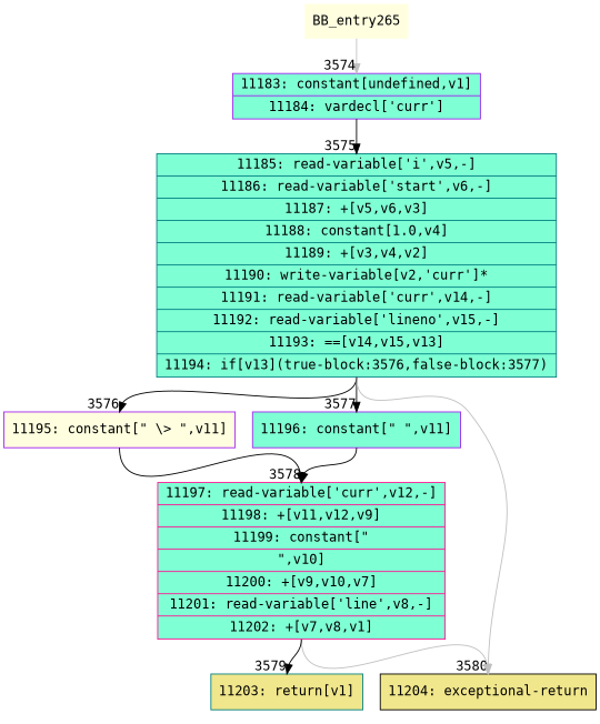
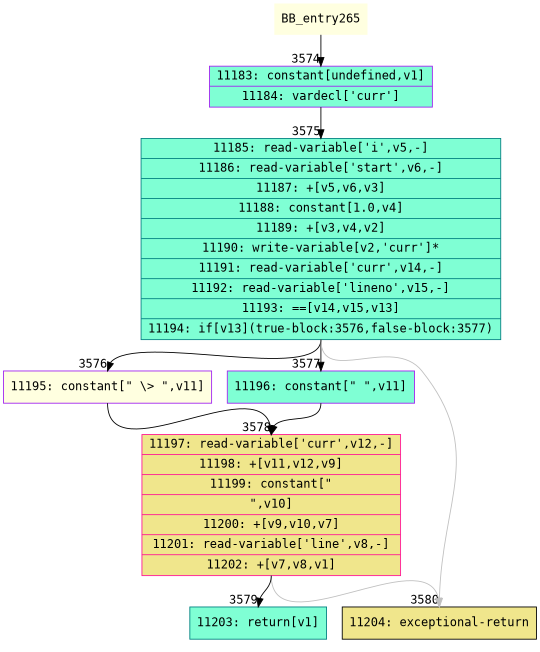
  digraph {
    fontname="DejaVu Sans Mono"
    rankdir=TD
    node [color=teal fillcolor=aquamarine fontname="DejaVu Sans Mono" shape=record style=filled]
    edge [fontname="DejaVu Sans Mono" headport=n tailport=s]
    n1 [fillcolor=lightyellow label=BB_entry265 shape=none]
    n2 [color=purple label="{11183: constant[undefined,v1]|11184: vardecl['curr']}"]
    n3 [label="{11185: read-variable['i',v5,-]|11186: read-variable['start',v6,-]|11187: +[v5,v6,v3]|11188: constant[1.0,v4]|11189: +[v3,v4,v2]|11190: write-variable[v2,'curr']*|11191: read-variable['curr',v14,-]|11192: read-variable['lineno',v15,-]|11193: ==[v14,v15,v13]|11194: if[v13](true-block:3576,false-block:3577)}"]
    n4 [color=purple fillcolor=lightyellow label="{11195: constant[\"  \\\> \",v11]}"]
    n5 [color=purple label="{11196: constant[\"    \",v11]}"]
    n6 [color=black fillcolor=khaki label="{11204: exceptional-return}"]
-   n7 [color=deeppink label="{11197: read-variable['curr',v12,-]|11198: +[v11,v12,v9]|11199: constant[\"| \",v10]|11200: +[v9,v10,v7]|11201: read-variable['line',v8,-]|11202: +[v7,v8,v1]}"]
-   n8 [fillcolor=khaki label="{11203: return[v1]}"]
-   n1 -> n2 [headlabel="    3574" color=gray]
+   n7 [color=deeppink fillcolor=khaki label="{11197: read-variable['curr',v12,-]|11198: +[v11,v12,v9]|11199: constant[\"| \",v10]|11200: +[v9,v10,v7]|11201: read-variable['line',v8,-]|11202: +[v7,v8,v1]}"]
+   n8 [label="{11203: return[v1]}"]
+   n1 -> n2 [headlabel="    3574"]
    n2 -> n3 [headlabel="      3575"]
    n3 -> n4 [headlabel="      3576"]
    n3 -> n5 [headlabel="      3577"]
    n3 -> n6 [color=gray headlabel="      3580"]
    n4 -> n7 [headlabel="      3578"]
    n5 -> n7
    n7 -> n6 [color=gray]
    n7 -> n8 [headlabel="      3579"]
  }
